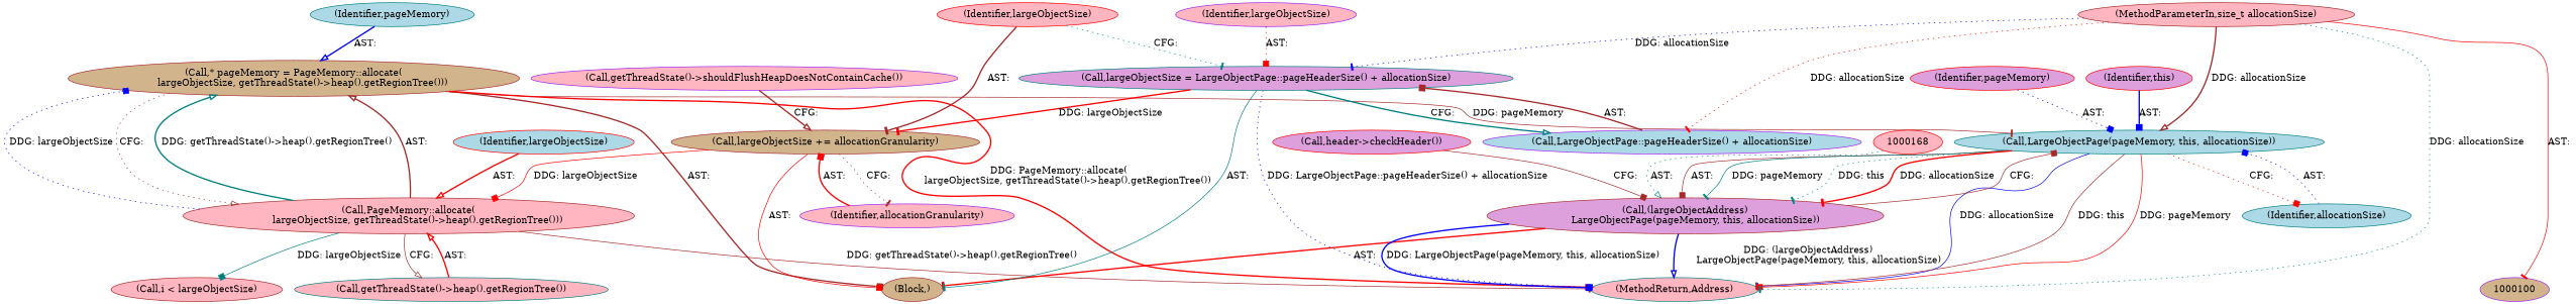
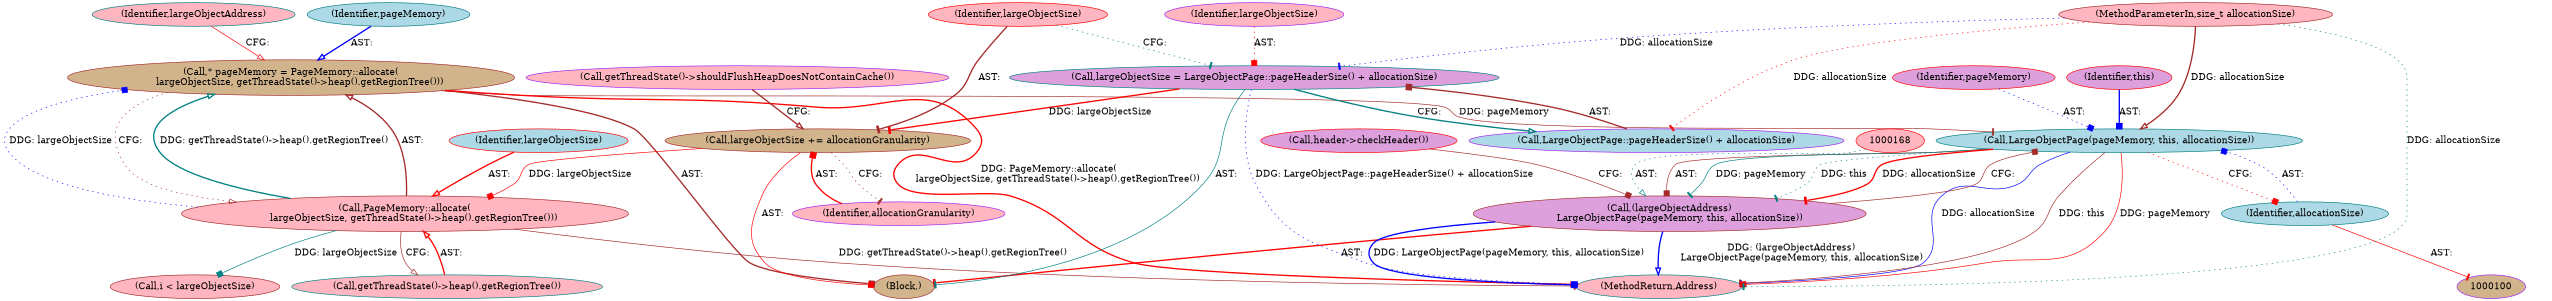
  digraph {
    node [color=brown fillcolor=lightpink style=filled]
    edge [arrowhead=box color=brown style=bold]
    n1 [fillcolor=tan label="(Call,* pageMemory = PageMemory::allocate(\n      largeObjectSize, getThreadState()->heap().getRegionTree()))"]
    n2 [label="(Call,PageMemory::allocate(\n      largeObjectSize, getThreadState()->heap().getRegionTree()))"]
    n3 [color=teal fillcolor=lightblue label="(Call,LargeObjectPage(pageMemory, this, allocationSize))"]
    n4 [fillcolor=tan label="(Block,)"]
    n5 [color=teal label="(MethodReturn,Address)"]
    n6 [label="(Call,i < largeObjectSize)"]
    n7 [color=teal label="(Call,getThreadState()->heap().getRegionTree())"]
    n8 [fillcolor=plum label="(Call,(largeObjectAddress)\n       LargeObjectPage(pageMemory, this, allocationSize))"]
    n9 [color=teal fillcolor=lightblue label="(Identifier,allocationSize)"]
    n10 [fillcolor=tan label="(Call,largeObjectSize += allocationGranularity)"]
    n11 [color=purple label="(Identifier,allocationGranularity)"]
    n12 [color=teal fillcolor=plum label="(Call,largeObjectSize = LargeObjectPage::pageHeaderSize() + allocationSize)"]
    n13 [color=purple fillcolor=lightblue label="(Call,LargeObjectPage::pageHeaderSize() + allocationSize)"]
    n14 [label="(MethodParameterIn,size_t allocationSize)"]
    1000100 [color=purple fillcolor=tan]
    n16 [color=purple label="(Identifier,largeObjectSize)"]
+   n17 [color=teal label="(Identifier,largeObjectAddress)"]
    n18 [color=teal fillcolor=lightblue label="(Identifier,pageMemory)"]
    n19 [color=purple label="(Call,getThreadState()->shouldFlushHeapDoesNotContainCache())"]
    n20 [color=red fillcolor=plum label="(Identifier,pageMemory)"]
    n21 [color=red label="(Identifier,largeObjectSize)"]
    n22 [color=red fillcolor=lightblue label="(Identifier,largeObjectSize)"]
    n23 [color=red fillcolor=plum label="(Call,header->checkHeader())"]
    n24 [color=red fillcolor=plum label="(Identifier,this)"]
    1000168 [color=red]
    n1 -> n2 [arrowhead=onormal label="CFG: " style=dotted]
    n1 -> n3 [arrowhead=tee label="DDG: pageMemory" style=solid]
    n1 -> n4 [label="AST: "]
    n1 -> n5 [arrowhead=onormal color=red label="DDG: PageMemory::allocate(\n      largeObjectSize, getThreadState()->heap().getRegionTree())"]
    n2 -> n1 [arrowhead=onormal label="AST: "]
    n2 -> n1 [color=blue label="DDG: largeObjectSize" style=dotted]
    n2 -> n1 [arrowhead=onormal color=teal label="DDG: getThreadState()->heap().getRegionTree()"]
    n2 -> n5 [arrowhead=tee label="DDG: getThreadState()->heap().getRegionTree()" style=solid]
    n2 -> n6 [color=teal label="DDG: largeObjectSize" style=solid]
    n2 -> n7 [arrowhead=onormal label="CFG: " style=solid]
    n3 -> n5 [arrowhead=tee color=blue label="DDG: allocationSize" style=solid]
    n3 -> n5 [arrowhead=tee label="DDG: this" style=solid]
    n3 -> n5 [color=red label="DDG: pageMemory" style=solid]
    n3 -> n8 [label="AST: " style=solid]
    n3 -> n8 [arrowhead=tee color=teal label="DDG: pageMemory" style=solid]
    n3 -> n8 [arrowhead=tee color=teal label="DDG: this" style=dotted]
    n3 -> n8 [arrowhead=tee color=red label="DDG: allocationSize"]
    n3 -> n9 [color=red label="CFG: " style=dotted]
    n7 -> n2 [arrowhead=onormal color=red label="AST: "]
    n8 -> n3 [label="CFG: " style=solid]
    n8 -> n4 [arrowhead=tee color=red label="AST: "]
    n8 -> n5 [color=blue label="DDG: LargeObjectPage(pageMemory, this, allocationSize)"]
    n8 -> n5 [arrowhead=onormal color=blue label="DDG: (largeObjectAddress)\n       LargeObjectPage(pageMemory, this, allocationSize)"]
    n9 -> n3 [color=blue label="AST: " style=dotted]
    n10 -> n2 [color=red label="DDG: largeObjectSize" style=solid]
    n10 -> n4 [color=red label="AST: " style=solid]
    n10 -> n11 [arrowhead=tee label="CFG: " style=dotted]
    n11 -> n10 [color=red label="AST: "]
    n12 -> n4 [arrowhead=tee color=teal label="AST: " style=solid]
    n12 -> n5 [color=blue label="DDG: LargeObjectPage::pageHeaderSize() + allocationSize" style=dotted]
    n12 -> n10 [arrowhead=tee color=red label="DDG: largeObjectSize"]
    n12 -> n13 [arrowhead=onormal color=teal label="CFG: "]
    n13 -> n12 [label="AST: "]
    n14 -> n3 [arrowhead=onormal label="DDG: allocationSize"]
    n14 -> n5 [arrowhead=tee color=teal label="DDG: allocationSize" style=dotted]
    n14 -> n12 [arrowhead=tee color=blue label="DDG: allocationSize" style=dotted]
    n14 -> n13 [arrowhead=tee color=red label="DDG: allocationSize" style=dotted]
-   n14 -> 1000100 [arrowhead=tee color=red label="AST: " style=solid]
+   n9 -> 1000100 [arrowhead=tee color=red label="AST: " style=solid]
    n16 -> n12 [color=red label="AST: " style=dotted]
+   n17 -> n1 [arrowhead=onormal color=red label="CFG: " style=solid]
    n18 -> n1 [arrowhead=onormal color=blue label="AST: "]
    n19 -> n10 [arrowhead=onormal label="CFG: "]
    n20 -> n3 [color=blue label="AST: " style=dotted]
    n21 -> n10 [arrowhead=tee label="AST: "]
    n21 -> n12 [arrowhead=tee color=teal label="CFG: " style=dotted]
    n22 -> n2 [arrowhead=onormal color=red label="AST: "]
    n23 -> n8 [label="CFG: " style=solid]
    n24 -> n3 [color=blue label="AST: "]
    1000168 -> n8 [arrowhead=onormal color=teal label="AST: " style=dotted]
  }
